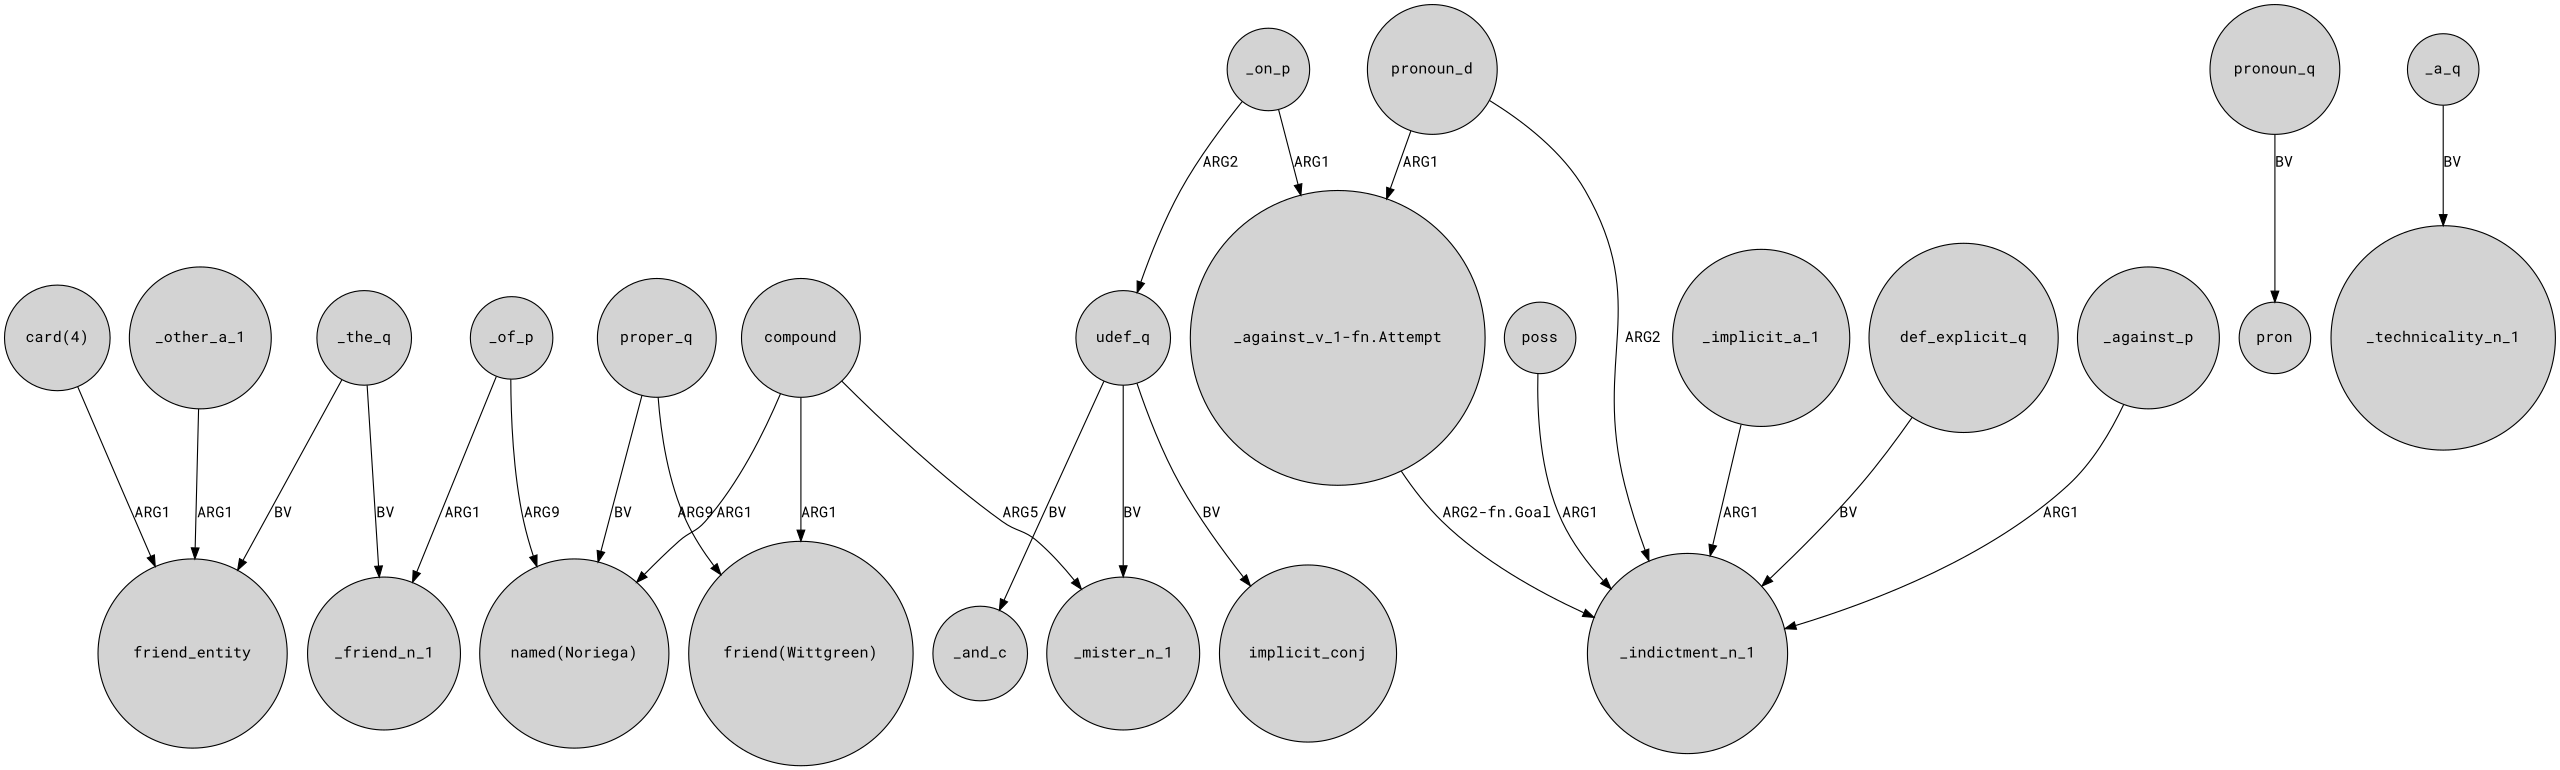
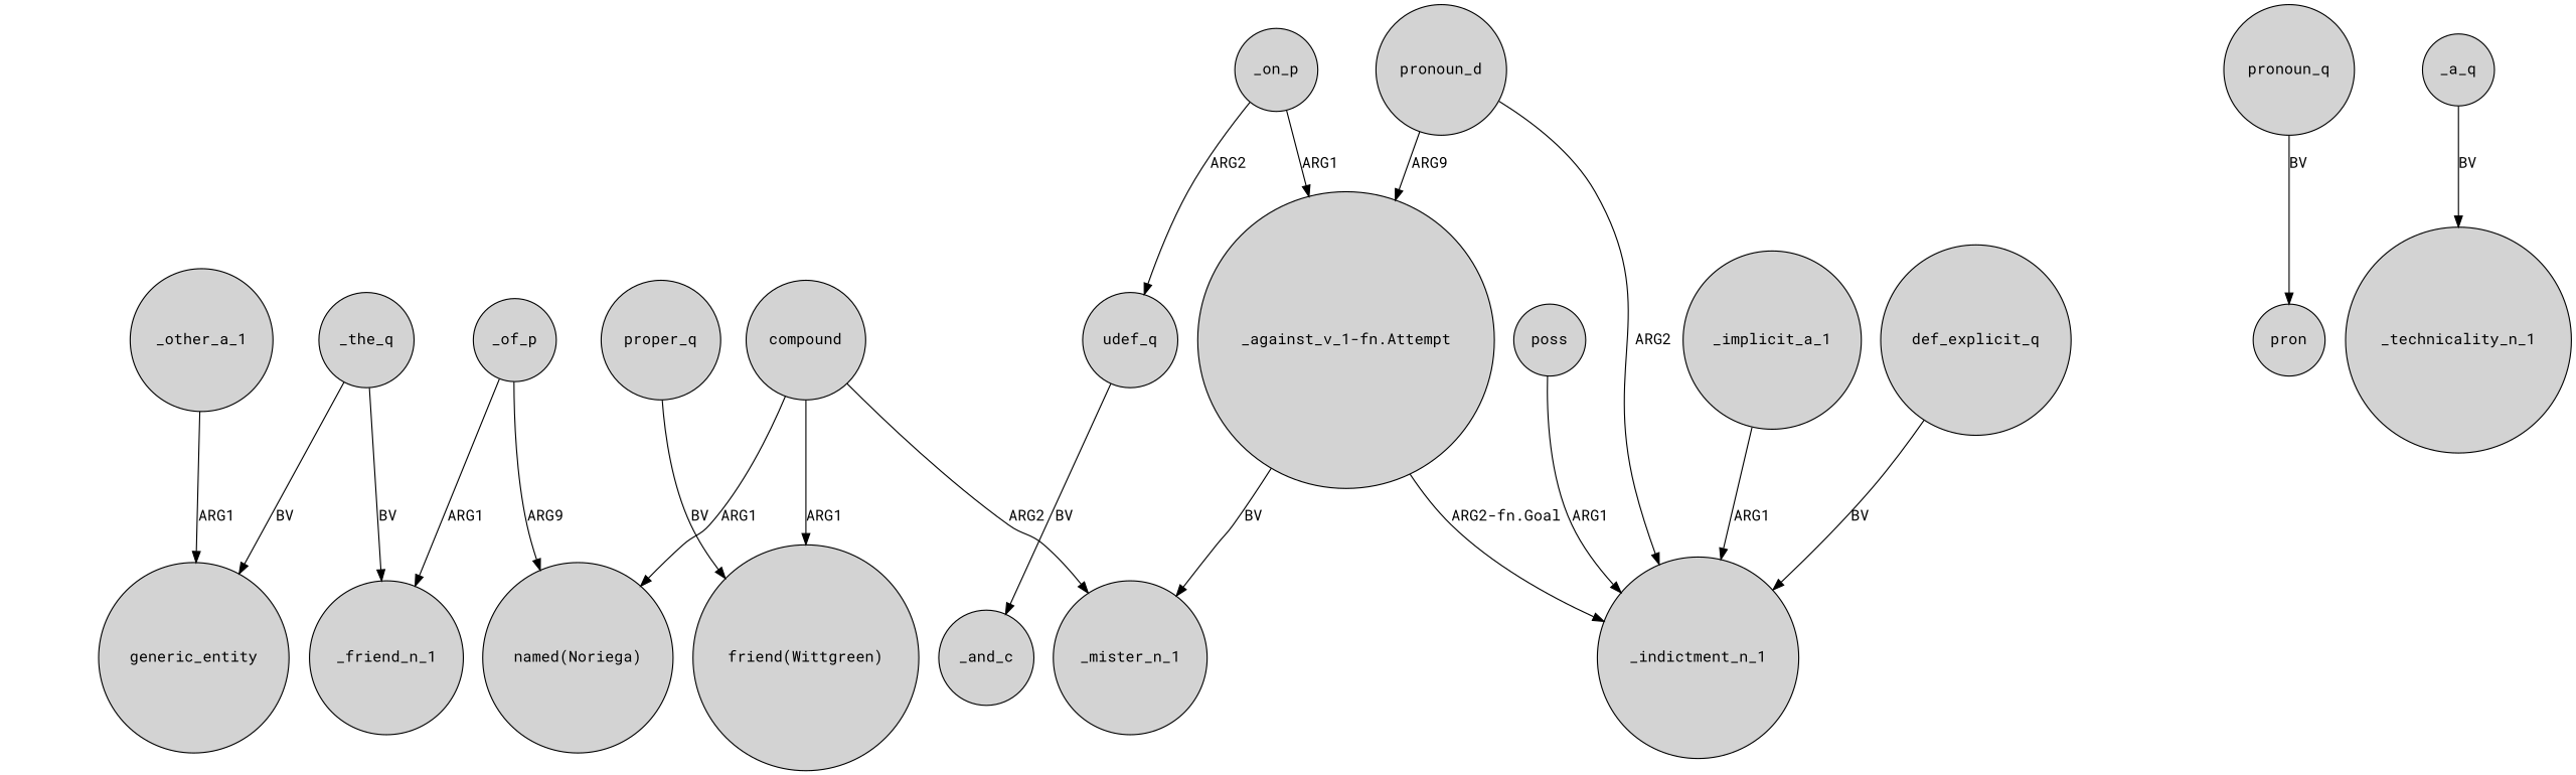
  digraph {
    fontname="Roboto Mono"
    node [fontname="Roboto Mono" shape=circle style=filled]
    edge [fontname="Roboto Mono"]
    _of_p
    _friend_n_1
    "named(Noriega)"
    compound
    _mister_n_1
    n6 [label="friend(Wittgreen)"]
    proper_q
    n8 [label="_against_v_1-fn.Attempt"]
    _indictment_n_1
    _on_p
    udef_q
    _and_c
-   implicit_conj
-   _against_p
    pronoun_q
    pron
    _a_q
    _technicality_n_1
    poss
    n20 [label=pronoun_d]
    n21 [label=_implicit_a_1]
    _the_q
-   generic_entity [label=friend_entity]
+   generic_entity
    def_explicit_q
    _other_a_1
-   "card(4)"
    _of_p -> _friend_n_1 [label=ARG1]
    _of_p -> "named(Noriega)" [label=ARG9]
    compound -> "named(Noriega)" [label=ARG1]
-   compound -> _mister_n_1 [label=ARG5]
+   compound -> _mister_n_1 [label=ARG2]
    compound -> n6 [label=ARG1]
-   proper_q -> "named(Noriega)" [label=BV]
-   proper_q -> n6 [label=ARG9]
+   proper_q -> n6 [label=BV]
    n8 -> _indictment_n_1 [label="ARG2-fn.Goal"]
    _on_p -> n8 [label=ARG1]
    _on_p -> udef_q [label=ARG2]
-   udef_q -> _mister_n_1 [label=BV]
+   n8 -> _mister_n_1 [label=BV]
    udef_q -> _and_c [label=BV]
-   udef_q -> implicit_conj [label=BV]
-   _against_p -> _indictment_n_1 [label=ARG1]
    pronoun_q -> pron [label=BV]
    _a_q -> _technicality_n_1 [label=BV]
    poss -> _indictment_n_1 [label=ARG1]
-   n20 -> n8 [label=ARG1]
+   n20 -> n8 [label=ARG9]
    n20 -> _indictment_n_1 [label=ARG2]
    n21 -> _indictment_n_1 [label=ARG1]
    _the_q -> _friend_n_1 [label=BV]
    _the_q -> generic_entity [label=BV]
    def_explicit_q -> _indictment_n_1 [label=BV]
    _other_a_1 -> generic_entity [label=ARG1]
-   "card(4)" -> generic_entity [label=ARG1]
  }
